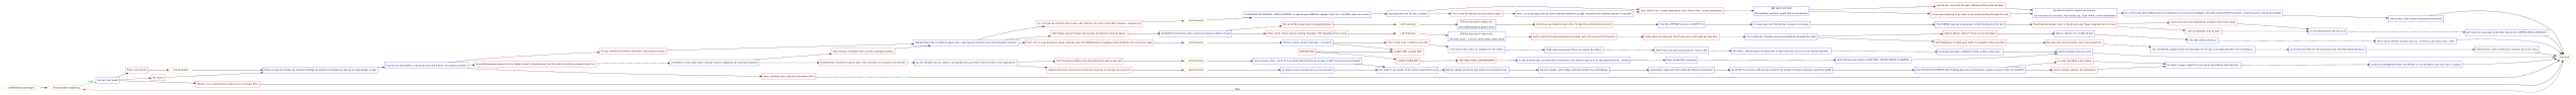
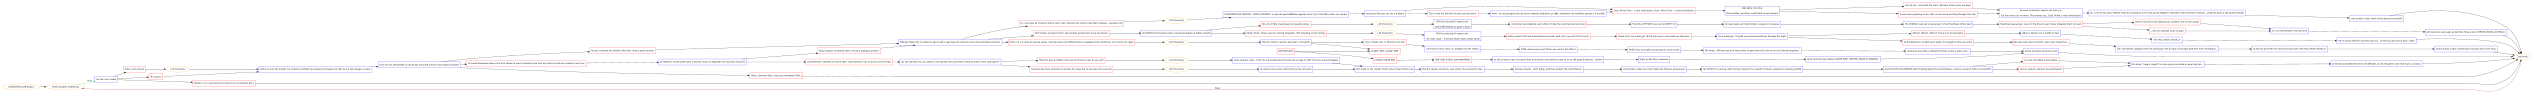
  digraph {
    fontname=Nunito
    rankdir=LR
    node [color=blue fontname=Nunito shape=box]
    edge [fontname=Nunito]
    "AoiRank5Convo8 begins." [color=orange shape=""]
    n2 [color=orange label="Check boolean AoiDating" shape=""]
    n3 [label="toc toc! c'est moiiiii!"]
    n4 [color=red label="Hé, coucou."]
    n5 [color=red label="Entre, mon amour!"]
    n6 [color=red label="Pardon, il n'y a personne à la maison en ce moment [Fin.]"]
    "Chat ends." [color=orange shape=""]
    n8 [label="j'étais en train de chanter ma chanson préférée, les paroles ont toujours le don de me faire bouger un peu."]
    n9 [color=orange label="+10 Chemistry" shape=""]
    n10 [label="et je me suis demandée, ce serait pas amusant d'écrire nos propres paroles?"]
    n11 [color=red label="J'ai pas vraiment des talents d'écrivain, mais je peux essayer."]
    n12 [color=red label="Ce serait beaucoup mieux si toi tu le faisais et que tu chantais pour moi, les mots ne sont pas vraiment mon truc."]
    n13 [color=red label="Hmm, j'aimerais bien, mais pas maintenant [Fin.]"]
    n14 [label="NIIIckel! Ouais! Ok, tu choisis le genre alors, quel type de chanson sera notre première chanson?"]
    n15 [label="oh alleeeez, essaie juste? pour s'amuser? pour se dégourdir de nouveaux muscles!"]
    n16 [color=red label="Moi? J'adore la pop. Écrivons des paroles qui donnent envie de danser."]
    n17 [color=red label="Hmm, s'il n'y a pas de grosse caisse, c'est pas pour moi. Réfléchissons à quelque chose de féroce. Un hymne à la rage!"]
    n18 [color=red label="Il y a un type de chanson d'où je viens, des chansons de marins mais dans l'espace... essayons ça!"]
    n19 [color=red label="Okay, boooon, ensemble alors, écrivons quelques paroles."]
    n20 [color=red label="Je préférerais vraiment ne pas le faire, mais j'aimerais voir ce que tu vas inventer."]
    n21 [label="ok OUAIS! Commençons alors, reprenons depuis le début, choupi!"]
    n22 [color=orange label="+10 Chemistry" shape=""]
    n23 [color=orange label="+10 Chemistry" shape=""]
    n24 [label="oui. Ok. Ok! bien sûr, oui. allons-y, les paroles de la première chanson d'AOI. mmh. quel genre?"]
    n25 [color=red label="Oh, oh oh! She made blue my favourite colour."]
    n26 [color=red label="Metal. Chick. Never saw her coming. Magnetic. Wit. Needing all her loving."]
    n27 [label="Mmmm mhmm cassons tout alors, c'est parti!"]
    n28 [label="CHANSONS DE MARINS... DANS L'ESPACE. on devrait peut-êêêêêtre appeler Amir? Ça a l'ait d'être dans ses cordes."]
    n29 [color=red label="Pop! Ton genre préféré, mets par écrit tout ce que tu sais, girl!"]
    n30 [color=red label="Cassons des trucs, écrivons un hymne à la rage Aoi. Je sais que t'as ça en toi!"]
    n31 [color=orange label="+10 Chemistry" shape=""]
    n32 [color=orange label="+10 Chemistry" shape=""]
    n33 [color=red label="Time. It took it all. It. Wants me to fall."]
    n34 [color=red label="CLONE. ROT. CLONE. ROT."]
    n35 [label="ouuu peut être pas. ok. vas y d'abord."]
    n36 [color=orange label="+10 Chemistry" shape=""]
    n37 [color=orange label="+20 Chemistry" shape=""]
    n38 [label="OHH un duo alors? voyons voir:\n\nAnd 1999 looked so good in blue!"]
    n39 [label="OHH un duo alors? voyons voir:\n\nThe Void Touch - it knows what makes metal bend!"]
    n40 [label="Time! You'll never catch us, faceplant to the WALL!"]
    n41 [color=red label="\"So it's into the Void all me girls and me boys\""]
    n42 [color=red label="Dust. Wind. Firm - a new wind blows. Dust. Wind. Firm - a new wind blows."]
    n43 [label="aww oui aww, mais... hmm. Et si je voulais faire l'hymne de la rage en fait? Tu m'as un peu intriguée!"]
-   n44 [label="ok voyons où ça nous faire lol! ça a l'air amusant"]
+   n44 [label="ok voyons où ça nous mène lol! ça a l'air amusant"]
    n45 [color=red label="And when we looked at each other, it's like the world around us knew!"]
    n46 [color=red label="And to watch that metal bend but not break, well, let's say we'll find no end."]
    n47 [label="TIME, where were you? When we wait in the MALL!"]
    n48 [color=red label="ROT ROT ROT."]
    n49 [color=red label="CLONE CLONE ROT"]
    n50 [label="hmm... je suis presque sûre de t'avoir entendu fredonner ça déjà, seulement de nouvelles paroles s'il te plaît!"]
    n51 [label="okkk okk à mon tour:\n\nWe weather, we steer, a path that no one knows!"]
    n52 [label="Her head. In the clouds. That's what I heard them say!"]
    n53 [label="That the LIFETIME was ours to PARTY in!"]
    n54 [color=red label="Cause she's my metal girl. She'll pull you in, and make you feel alive."]
    n55 [label="TIME?! Your only gift was giving me a love to fall"]
    n56 [color=red label="ROTTING EVERY DAY!!!!!!!!!!!!!!!!!!!!!!!"]
    n57 [color=red label="A new wind, pushing at our sails. A new wind, pushing through the rails."]
    n58 [color=red label="Lost at sea - lost with the stars. We bow to the wind, we bow!"]
    n59 [label="But the clouds, she knew, was where she wanted to stay."]
    n60 [label="oh oups ouais euh trop familier, essayons à nouveau."]
    n61 [label="I'm a metal girl. I'll grab you once and hold you through the night"]
    n62 [label="Oh mince... iiiiil faut que je te laisse faire un peu haha LOL haa. je me suis laissée emporter..."]
    n63 [label="tu sais, je pense que c'est peut-être ta chanson, mais j'aime ce que tu en as fait jusqu'à présent... j'adore!"]
    n64 [label="ok wow tu assures. voyons voir avec ça..\n\nBut we never say 'no more'. We always say... Dust. Wind. a new wind blows!"]
    n65 [label="Because clouds - don't judge, and they protect the world below."]
    n66 [label="The WORLD was just a passenger, in the Heartbeat of the two!"]
    n67 [color=red label="Attract. Attract. Attract. There's no turning back."]
    n68 [color=red label="And holding her so tight each night, it's enough to drive you mad."]
    n69 [label="Je devrais peut-être y réfléchir HAHA, je dois y aller, xoxo..."]
    n70 [label="Oups, je dois filer, xxooxxoo"]
    n71 [label="ok, c'est en fait assez difficile mais très amusant, je ne veux pas te fatiguer si tôt dans notre première chanson... je pense qu'on a fait du bon boulot!"]
    n72 [label="And clouds, make rain, that makes the flowers growwww!"]
    n73 [color=red label="Heartbeat passenger, never in the drivers seat. Never stopping them to meet."]
    n74 [label="Attract. Attract. It's a matter of fact."]
    n75 [color=red label="Because once you've had her, seen here, kissed her..."]
    n76 [label="(notre première chanson xoxo)"]
    n77 [label="(je te promets que j'adore CLONE ROT) <RETRO_EMOJI_FLOWERS>"]
    n78 [label="mais je dois y aller, marin d'eau douce! xoxoxoXO!"]
    n79 [label="So WHAT'S so wrong, with having a head in the clouds? It means someone's watching outtttt"]
    n80 [color=red label="C'est une ballade ou de la pop?"]
    n81 [color=red label="Avons-nous écrit une ballade par accident? Est-ce de la pop?"]
    n82 [label="<RETRO_EMOJI_MUSIC2>"]
    n83 [label="ooh, minceeeee, quelque chose te préoccupe? On dit que la musique peut être très romantique..."]
    n84 [label="And WHAT'S SO WRONG with thinking above the world below, i wanna scream it with my mouthhh!"]
    n85 [label="on s'en ficheeeeee! c'est marrant!"]
    n86 [label="est-ce qu'on déchire? je pense que oui... on finira ça plus tard, dois y aller!"]
    n87 [label="tu devrais peut-être me retrouver plus tard <RETRO_EMOJI_MUSIC2>"]
    n88 [color=red label="Aoi, on sentait vraiment tes sentiments!"]
    n89 [color=red label="La vraie Aoi, fidèle à elle-même."]
    n90 [label="ahh mais bon sang ugh, je dois filer. Mise à prix! <RETRO_EMOJI_AWHUG>"]
    n91 [label="mince je dois y aller, chante pour moi plus tard, mon chou."]
    n92 [label="Oh mince, *rougis, rougis*! Je crois que je suis allée un peu trop loin..."]
    n93 [label="je devrais probablement aller me défouler, je vais récupérer une mise à prix. xoxoxox"]
    "AoiRank5Convo8 begins." -> n2
    n2 -> n3 [color=green label=true]
    n3 -> n4
    n3 -> n5
    n3 -> n6
    n4 -> n8
    n5 -> n9
    n6 -> "Chat ends."
    "Chat ends." -> n2 [color=brown label=false]
    n8 -> n10
    n9 -> n8
    n10 -> n11
    n10 -> n12
    n10 -> n13
    n11 -> n14
    n12 -> n15
    n13 -> "Chat ends."
    n14 -> n16
    n14 -> n17
    n14 -> n18
    n15 -> n19
    n15 -> n20
    n16 -> n21
    n17 -> n22
    n18 -> n23
    n19 -> n14
    n20 -> n24
    n21 -> n25
    n21 -> n26
    n22 -> n27
    n23 -> n28
    n24 -> n29
    n24 -> n30
    n25 -> n31
    n26 -> n32
    n27 -> n33
    n27 -> n34
    n28 -> n35
    n29 -> n36
    n30 -> n37
    n31 -> n38
    n32 -> n39
    n33 -> n40
    n35 -> n41
    n35 -> n42
    n36 -> n43
    n37 -> n44
    n38 -> n45
    n39 -> n46
    n40 -> n47
    n41 -> n50
    n42 -> n51
    n43 -> n52
    n44 -> n52
    n45 -> n53
    n46 -> n54
    n47 -> n55
    n48 -> n34
    n48 -> n49
    n49 -> n56
    n50 -> n42
    n51 -> n57
    n51 -> n58
    n52 -> n59
    n53 -> n60
    n54 -> n61
    n55 -> n62
    n56 -> n63
    n57 -> n64
    n58 -> n64
    n59 -> n65
    n60 -> n66
    n61 -> n67
    n61 -> n68
    n62 -> n69
    n63 -> n70
    n64 -> n71
    n65 -> n72
    n66 -> n73
    n67 -> n74
    n68 -> n75
    n69 -> n76
    n70 -> n77
    n71 -> n78
    n72 -> n79
    n73 -> n80
    n73 -> n81
    n74 -> n82
    n75 -> n83
    n76 -> "Chat ends."
    n77 -> n76
    n78 -> "Chat ends."
    n79 -> n84
    n80 -> n85
    n81 -> n85
    n82 -> n86
    n83 -> n87
    n84 -> n88
    n84 -> n89
    n85 -> n90
    n86 -> "Chat ends."
    n87 -> n91
    n88 -> n92
    n89 -> n92
    n90 -> "Chat ends."
    n91 -> "Chat ends."
    n92 -> n93
    n93 -> "Chat ends."
  }
